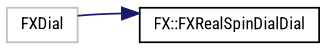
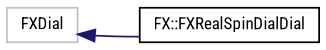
  digraph {
    rankdir=LR
    fontname="Roboto Condensed"
    node [fillcolor=white fontname="Roboto Condensed" fontsize=10 shape=record style=filled]
    n1 [color=grey75 height=0.2 label=FXDial width=0.4]
    n2 [color=black height=0.2 label="FX::FXRealSpinDialDial" width=0.4]
-   n2 -> n1 [color=midnightblue dir=back fontname="Roboto Condensed" fontsize=10 labelfontname=Helvetica labelfontsize=10 style=solid]
+   n1 -> n2 [color=midnightblue dir=back fontname="Roboto Condensed" fontsize=10 labelfontname=Helvetica labelfontsize=10 style=solid]
  }
